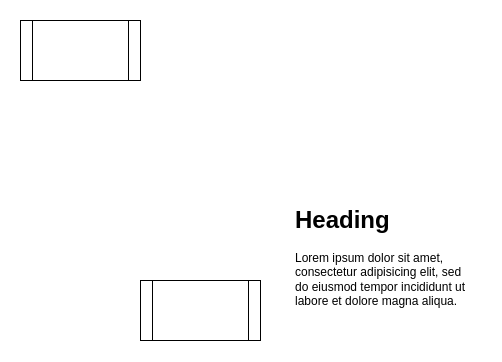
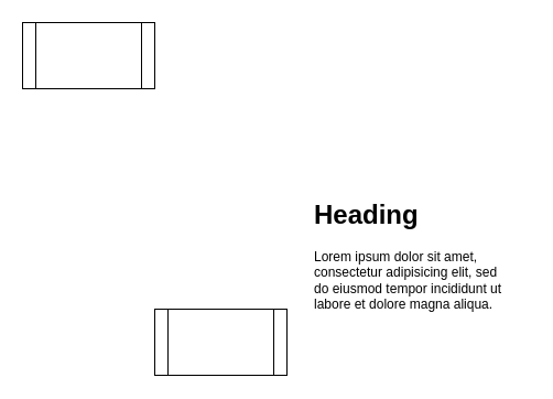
  <mxCell id="0" />
  <mxCell id="1" parent="0" />
  <mxCell id="2" value="" style="shape=process;whiteSpace=wrap;html=1;backgroundOutline=1;" vertex="1" parent="1"><mxGeometry x="20" y="20" width="120" height="60" as="geometry" /></mxCell>
  <mxCell id="3" value="" style="shape=process;whiteSpace=wrap;html=1;backgroundOutline=1;" vertex="1" parent="1"><mxGeometry x="140" y="280" width="120" height="60" as="geometry" /></mxCell>
- <mxCell id="4" value="&lt;h1&gt;Heading&lt;/h1&gt;&lt;p&gt;Lorem ipsum dolor sit amet, consectetur adipisicing elit, sed do eiusmod tempor incididunt ut labore et dolore magna aliqua.&lt;/p&gt;" style="text;html=1;strokeColor=none;fillColor=none;spacing=5;spacingTop=-20;whiteSpace=wrap;overflow=hidden;rounded=0;" vertex="1" parent="1"><mxGeometry x="290" y="200" width="190" height="120" as="geometry" /></mxCell>
+ <mxCell id="4" value="&lt;h1&gt;Heading&lt;/h1&gt;&lt;p&gt;Lorem ipsum dolor sit amet, consectetur adipisicing elit, sed do eiusmod tempor incididunt ut labore et dolore magna aliqua.&lt;/p&gt;" style="text;html=1;strokeColor=none;fillColor=none;spacing=5;spacingTop=-20;whiteSpace=wrap;overflow=hidden;rounded=0;" vertex="1" parent="1"><mxGeometry x="280" y="175" width="190" height="120" as="geometry" /></mxCell>
